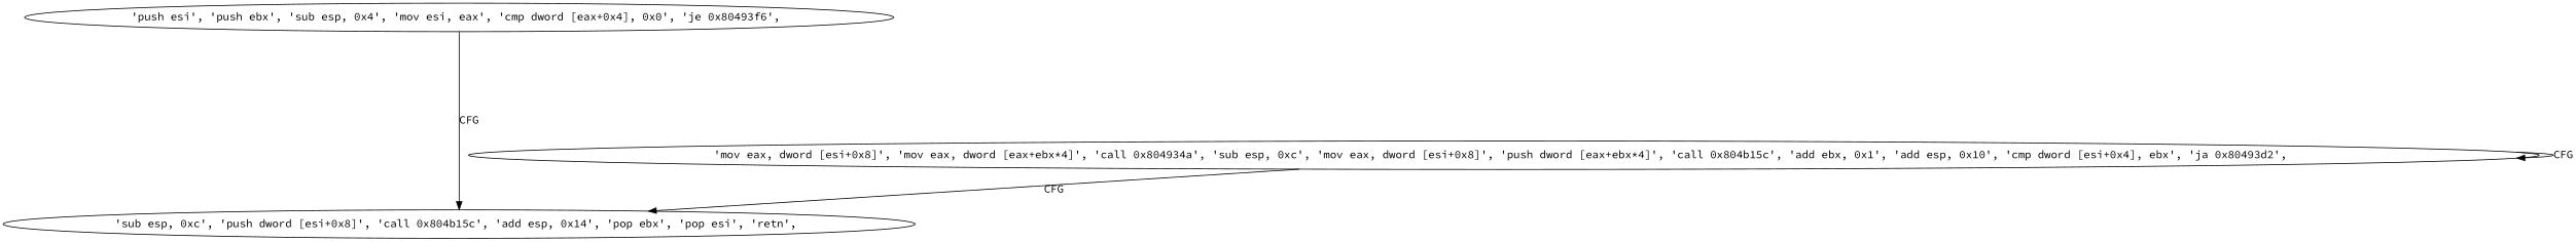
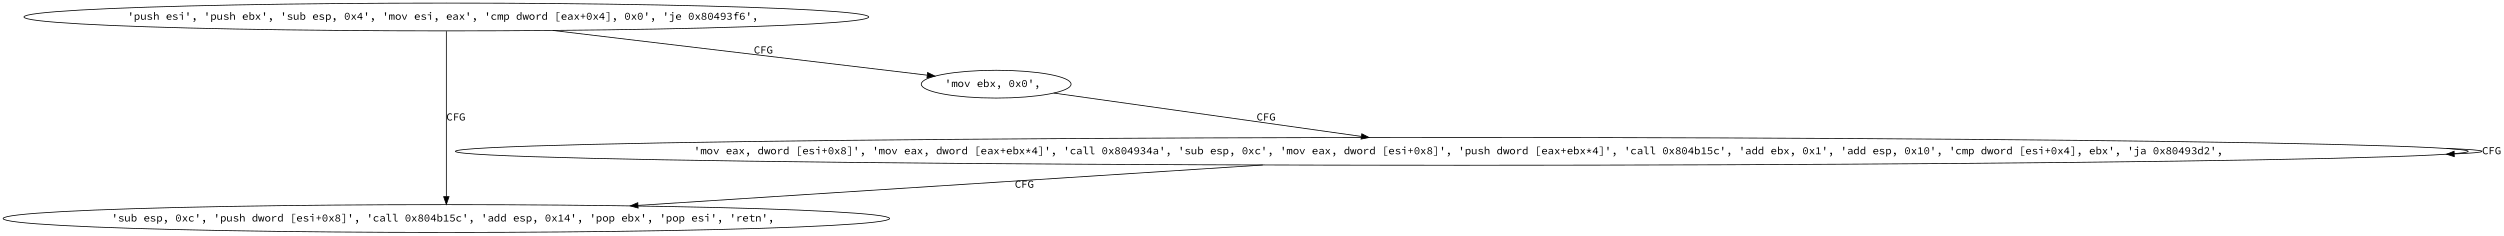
  digraph {
    fontname="Source Code Pro"
    node [fontname="Source Code Pro"]
    edge [fontname="Source Code Pro"]
    n1 [label="'push esi', 'push ebx', 'sub esp, 0x4', 'mov esi, eax', 'cmp dword [eax+0x4], 0x0', 'je 0x80493f6', "]
    n2 [label="'sub esp, 0xc', 'push dword [esi+0x8]', 'call 0x804b15c', 'add esp, 0x14', 'pop ebx', 'pop esi', 'retn', "]
+   n3 [label="'mov ebx, 0x0', "]
    n4 [label="'mov eax, dword [esi+0x8]', 'mov eax, dword [eax+ebx*4]', 'call 0x804934a', 'sub esp, 0xc', 'mov eax, dword [esi+0x8]', 'push dword [eax+ebx*4]', 'call 0x804b15c', 'add ebx, 0x1', 'add esp, 0x10', 'cmp dword [esi+0x4], ebx', 'ja 0x80493d2', "]
    n1 -> n2 [label=CFG]
+   n1 -> n3 [label=CFG]
+   n3 -> n4 [label=CFG]
    n4 -> n2 [label=CFG]
    n4 -> n4 [label=CFG]
  }
